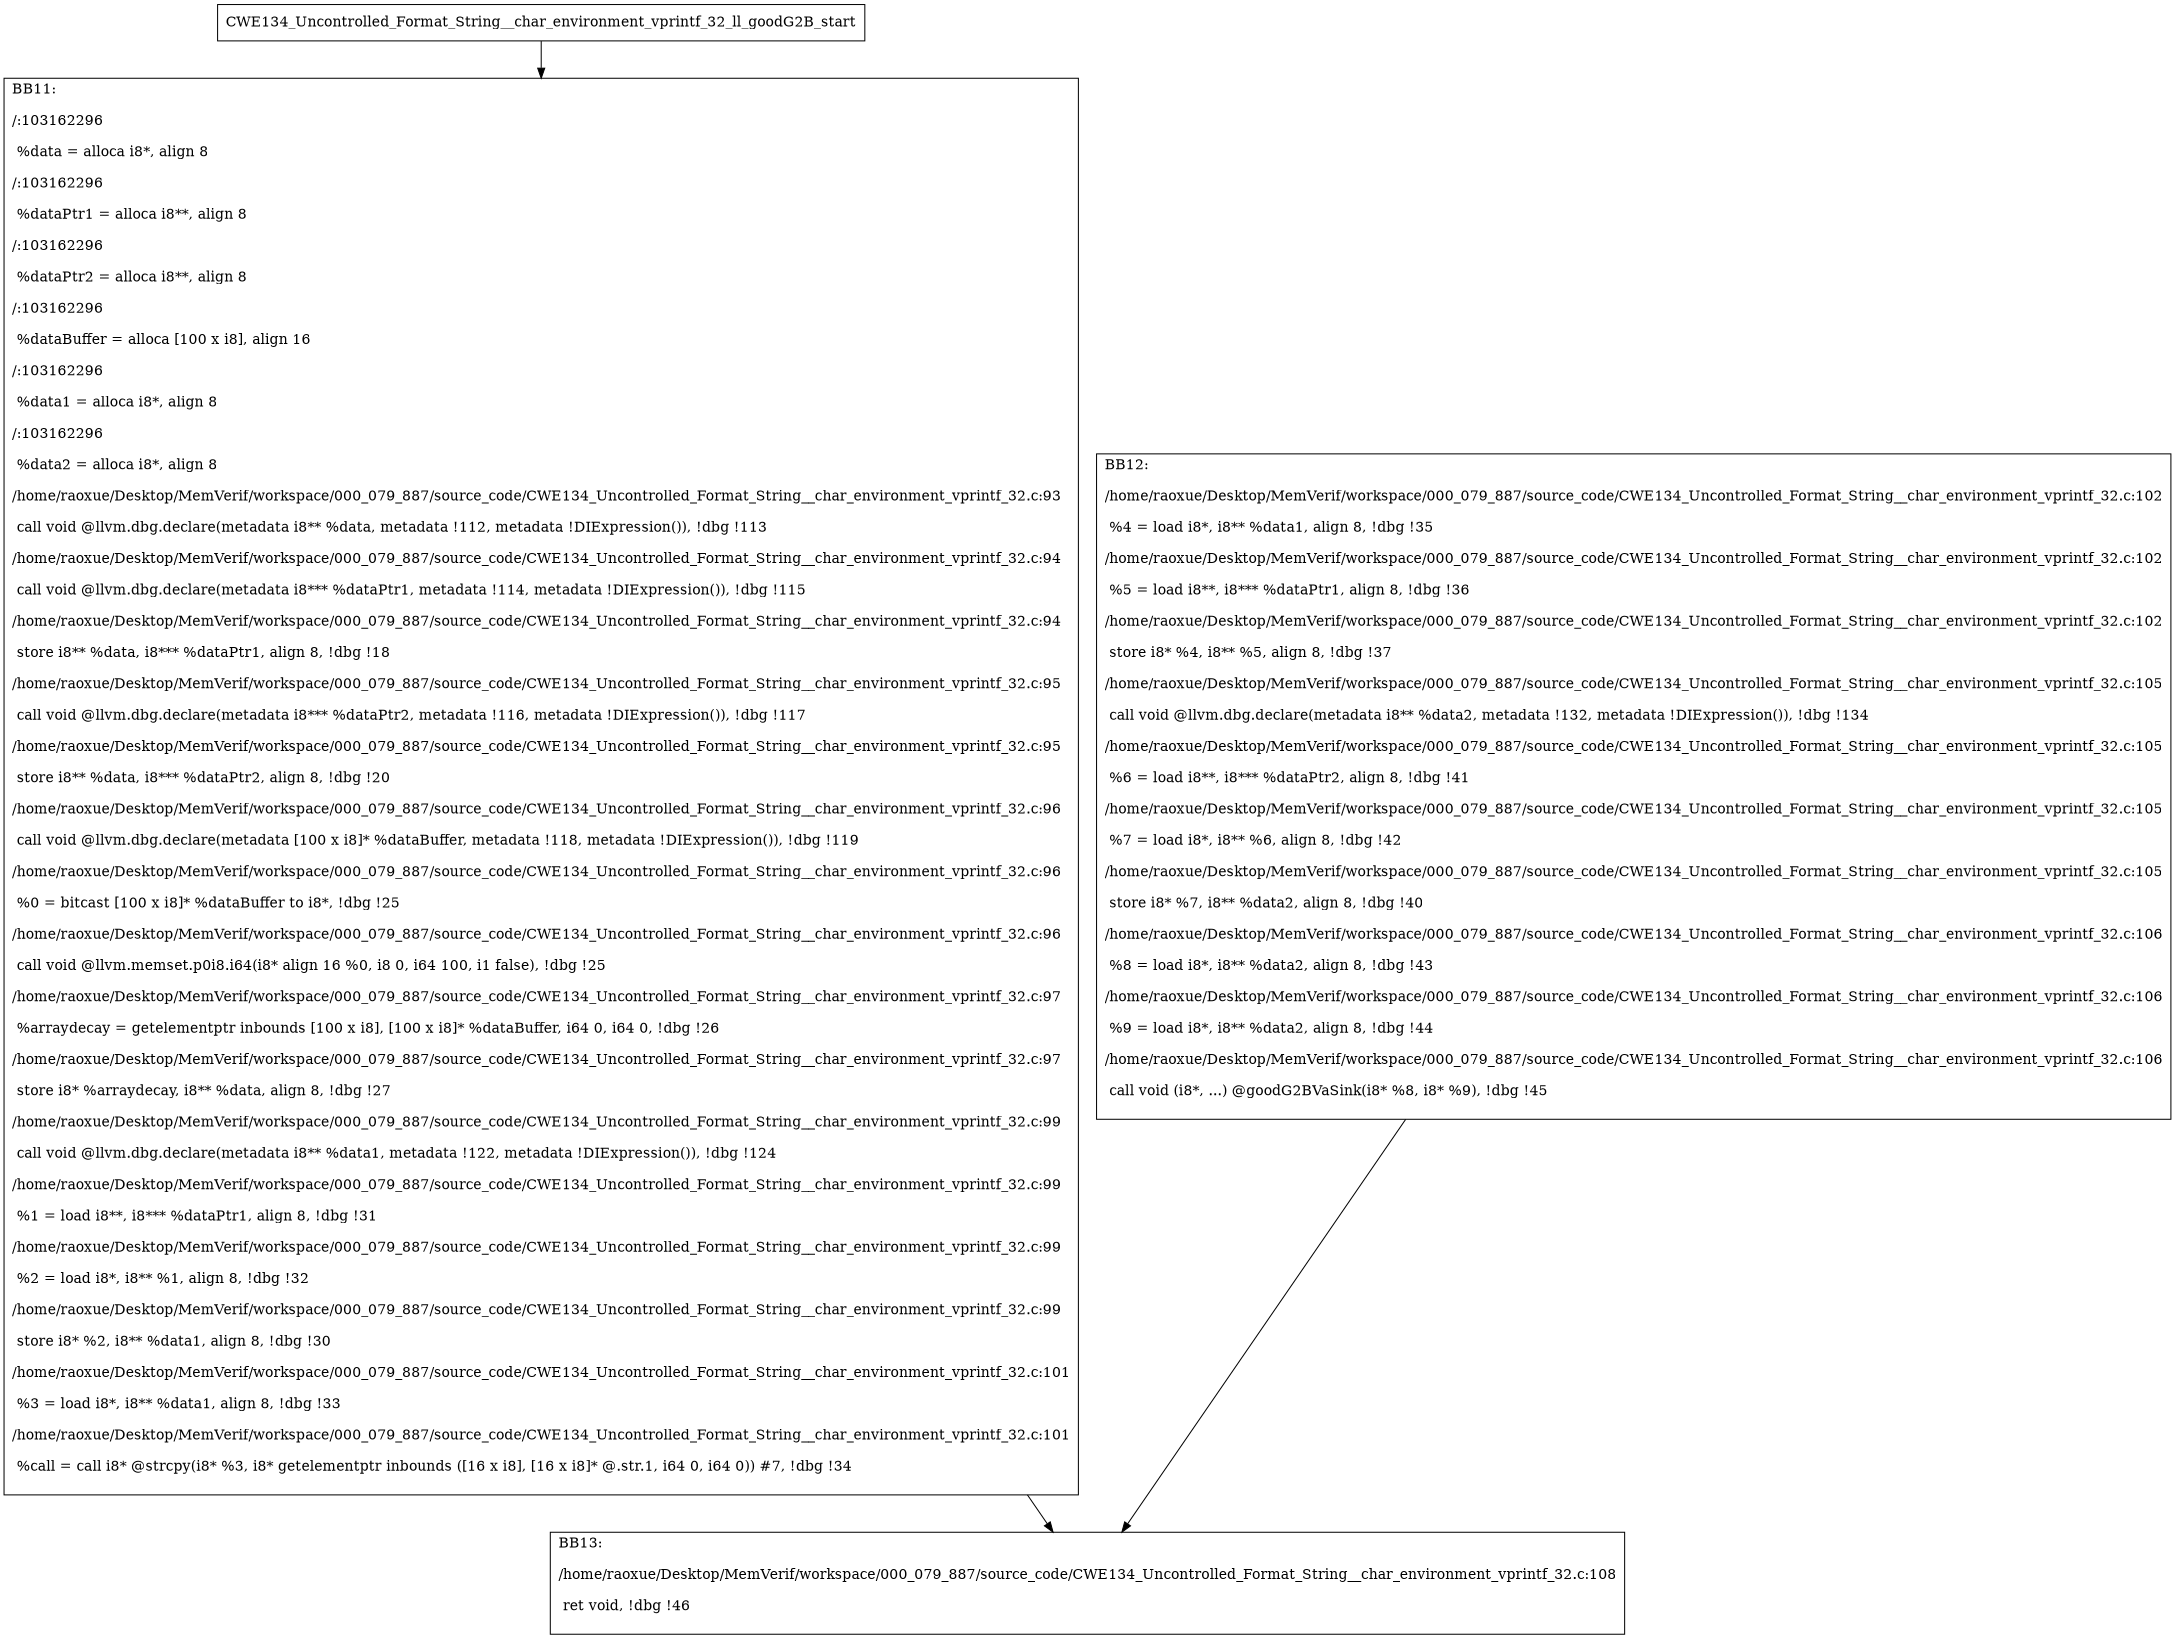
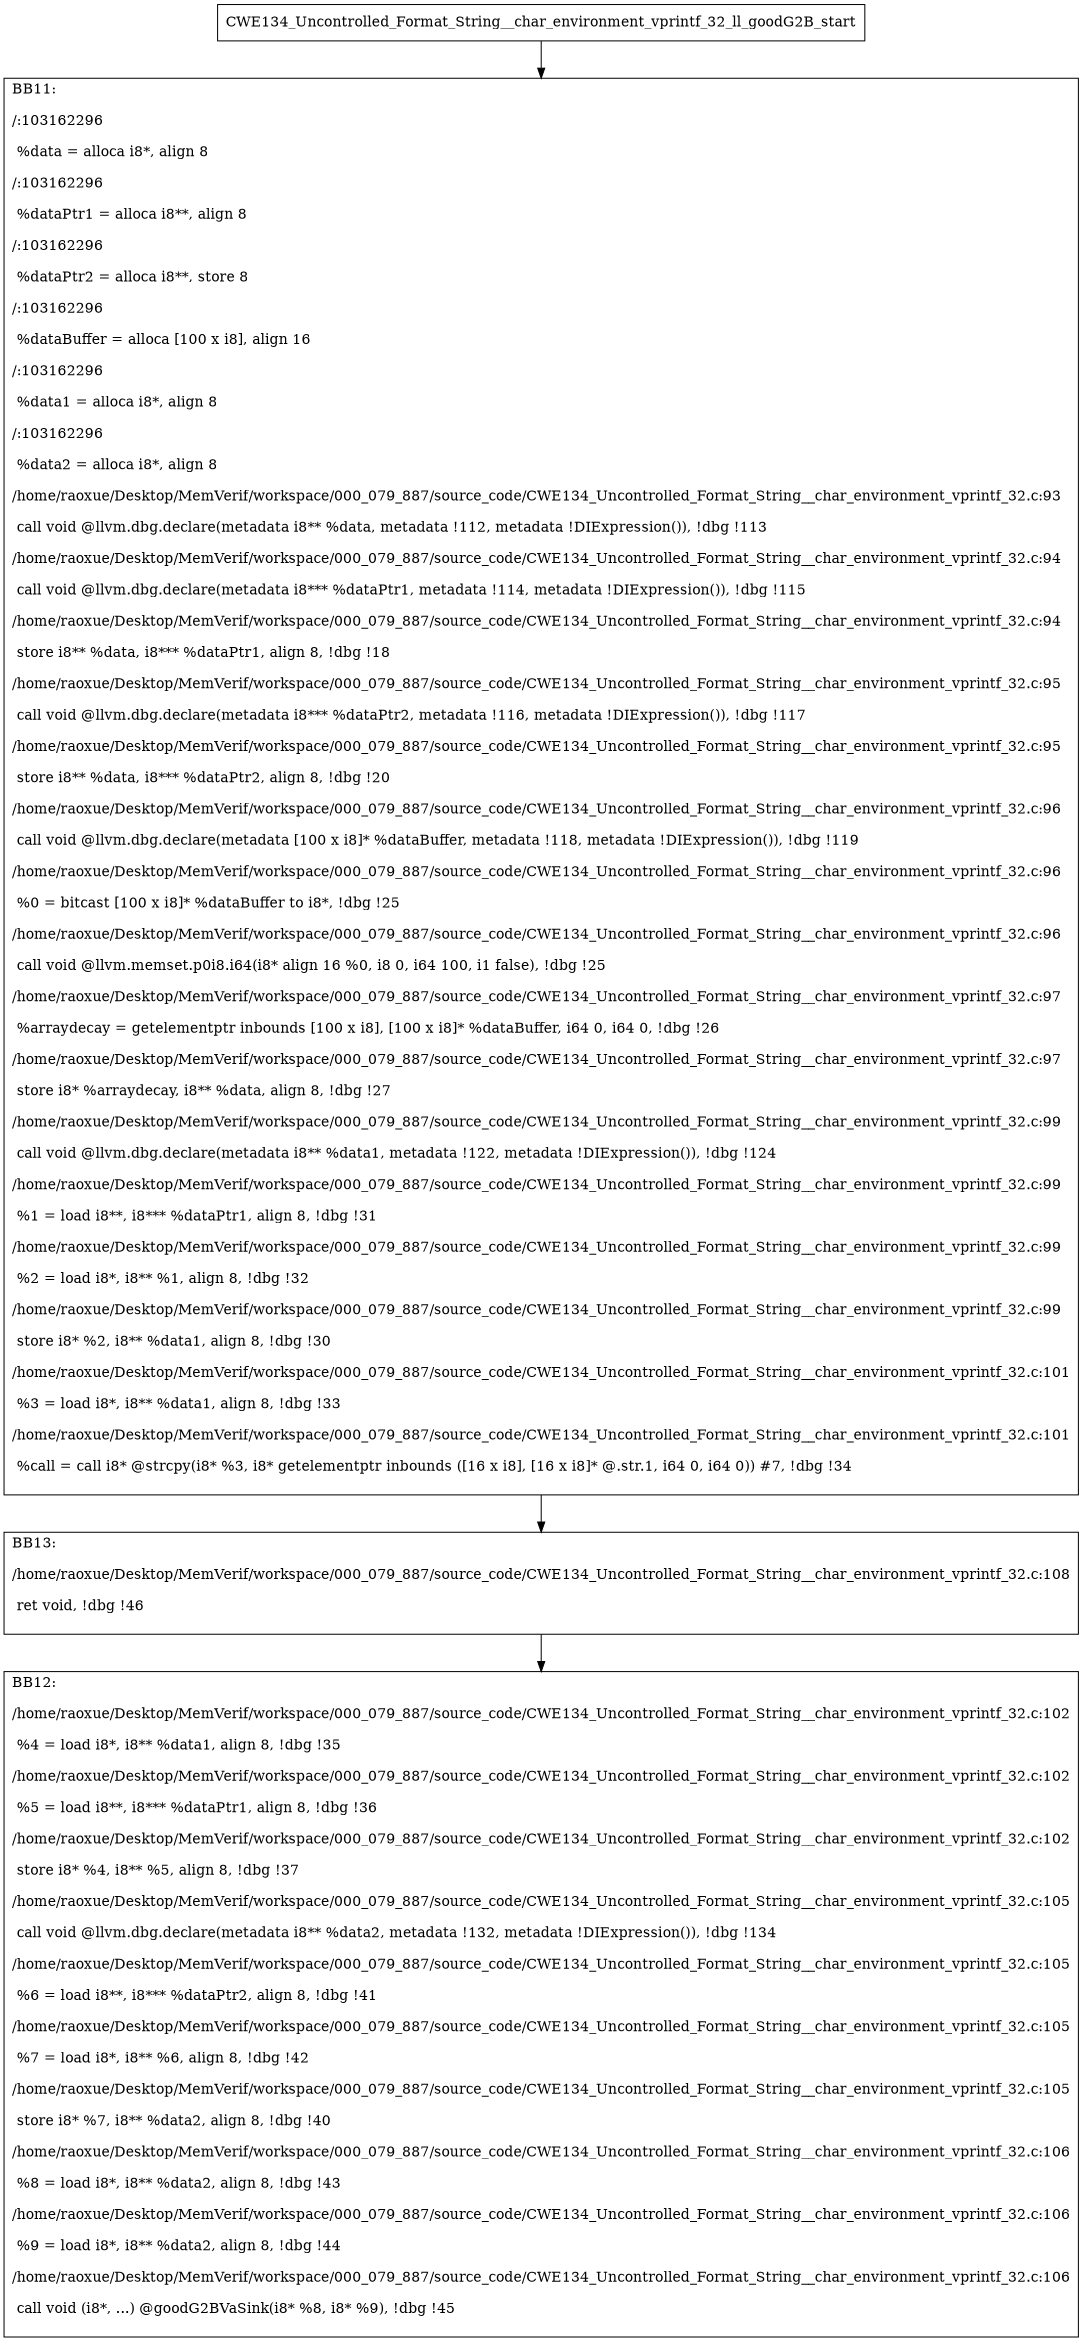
  digraph {
    node [shape=record]
    n1 [label="{CWE134_Uncontrolled_Format_String__char_environment_vprintf_32_ll_goodG2B_start}"]
-   n2 [label="{BB11:\l\l/:103162296\l\n  %data = alloca i8*, align 8\l\n/:103162296\l\n  %dataPtr1 = alloca i8**, align 8\l\n/:103162296\l\n  %dataPtr2 = alloca i8**, align 8\l\n/:103162296\l\n  %dataBuffer = alloca [100 x i8], align 16\l\n/:103162296\l\n  %data1 = alloca i8*, align 8\l\n/:103162296\l\n  %data2 = alloca i8*, align 8\l\n/home/raoxue/Desktop/MemVerif/workspace/000_079_887/source_code/CWE134_Uncontrolled_Format_String__char_environment_vprintf_32.c:93\l\n  call void @llvm.dbg.declare(metadata i8** %data, metadata !112, metadata !DIExpression()), !dbg !113\l\n/home/raoxue/Desktop/MemVerif/workspace/000_079_887/source_code/CWE134_Uncontrolled_Format_String__char_environment_vprintf_32.c:94\l\n  call void @llvm.dbg.declare(metadata i8*** %dataPtr1, metadata !114, metadata !DIExpression()), !dbg !115\l\n/home/raoxue/Desktop/MemVerif/workspace/000_079_887/source_code/CWE134_Uncontrolled_Format_String__char_environment_vprintf_32.c:94\l\n  store i8** %data, i8*** %dataPtr1, align 8, !dbg !18\l\n/home/raoxue/Desktop/MemVerif/workspace/000_079_887/source_code/CWE134_Uncontrolled_Format_String__char_environment_vprintf_32.c:95\l\n  call void @llvm.dbg.declare(metadata i8*** %dataPtr2, metadata !116, metadata !DIExpression()), !dbg !117\l\n/home/raoxue/Desktop/MemVerif/workspace/000_079_887/source_code/CWE134_Uncontrolled_Format_String__char_environment_vprintf_32.c:95\l\n  store i8** %data, i8*** %dataPtr2, align 8, !dbg !20\l\n/home/raoxue/Desktop/MemVerif/workspace/000_079_887/source_code/CWE134_Uncontrolled_Format_String__char_environment_vprintf_32.c:96\l\n  call void @llvm.dbg.declare(metadata [100 x i8]* %dataBuffer, metadata !118, metadata !DIExpression()), !dbg !119\l\n/home/raoxue/Desktop/MemVerif/workspace/000_079_887/source_code/CWE134_Uncontrolled_Format_String__char_environment_vprintf_32.c:96\l\n  %0 = bitcast [100 x i8]* %dataBuffer to i8*, !dbg !25\l\n/home/raoxue/Desktop/MemVerif/workspace/000_079_887/source_code/CWE134_Uncontrolled_Format_String__char_environment_vprintf_32.c:96\l\n  call void @llvm.memset.p0i8.i64(i8* align 16 %0, i8 0, i64 100, i1 false), !dbg !25\l\n/home/raoxue/Desktop/MemVerif/workspace/000_079_887/source_code/CWE134_Uncontrolled_Format_String__char_environment_vprintf_32.c:97\l\n  %arraydecay = getelementptr inbounds [100 x i8], [100 x i8]* %dataBuffer, i64 0, i64 0, !dbg !26\l\n/home/raoxue/Desktop/MemVerif/workspace/000_079_887/source_code/CWE134_Uncontrolled_Format_String__char_environment_vprintf_32.c:97\l\n  store i8* %arraydecay, i8** %data, align 8, !dbg !27\l\n/home/raoxue/Desktop/MemVerif/workspace/000_079_887/source_code/CWE134_Uncontrolled_Format_String__char_environment_vprintf_32.c:99\l\n  call void @llvm.dbg.declare(metadata i8** %data1, metadata !122, metadata !DIExpression()), !dbg !124\l\n/home/raoxue/Desktop/MemVerif/workspace/000_079_887/source_code/CWE134_Uncontrolled_Format_String__char_environment_vprintf_32.c:99\l\n  %1 = load i8**, i8*** %dataPtr1, align 8, !dbg !31\l\n/home/raoxue/Desktop/MemVerif/workspace/000_079_887/source_code/CWE134_Uncontrolled_Format_String__char_environment_vprintf_32.c:99\l\n  %2 = load i8*, i8** %1, align 8, !dbg !32\l\n/home/raoxue/Desktop/MemVerif/workspace/000_079_887/source_code/CWE134_Uncontrolled_Format_String__char_environment_vprintf_32.c:99\l\n  store i8* %2, i8** %data1, align 8, !dbg !30\l\n/home/raoxue/Desktop/MemVerif/workspace/000_079_887/source_code/CWE134_Uncontrolled_Format_String__char_environment_vprintf_32.c:101\l\n  %3 = load i8*, i8** %data1, align 8, !dbg !33\l\n/home/raoxue/Desktop/MemVerif/workspace/000_079_887/source_code/CWE134_Uncontrolled_Format_String__char_environment_vprintf_32.c:101\l\n  %call = call i8* @strcpy(i8* %3, i8* getelementptr inbounds ([16 x i8], [16 x i8]* @.str.1, i64 0, i64 0)) #7, !dbg !34\l\n}"]
+   n2 [label="{BB11:\l\l/:103162296\l\n  %data = alloca i8*, align 8\l\n/:103162296\l\n  %dataPtr1 = alloca i8**, align 8\l\n/:103162296\l\n  %dataPtr2 = alloca i8**, store 8\l\n/:103162296\l\n  %dataBuffer = alloca [100 x i8], align 16\l\n/:103162296\l\n  %data1 = alloca i8*, align 8\l\n/:103162296\l\n  %data2 = alloca i8*, align 8\l\n/home/raoxue/Desktop/MemVerif/workspace/000_079_887/source_code/CWE134_Uncontrolled_Format_String__char_environment_vprintf_32.c:93\l\n  call void @llvm.dbg.declare(metadata i8** %data, metadata !112, metadata !DIExpression()), !dbg !113\l\n/home/raoxue/Desktop/MemVerif/workspace/000_079_887/source_code/CWE134_Uncontrolled_Format_String__char_environment_vprintf_32.c:94\l\n  call void @llvm.dbg.declare(metadata i8*** %dataPtr1, metadata !114, metadata !DIExpression()), !dbg !115\l\n/home/raoxue/Desktop/MemVerif/workspace/000_079_887/source_code/CWE134_Uncontrolled_Format_String__char_environment_vprintf_32.c:94\l\n  store i8** %data, i8*** %dataPtr1, align 8, !dbg !18\l\n/home/raoxue/Desktop/MemVerif/workspace/000_079_887/source_code/CWE134_Uncontrolled_Format_String__char_environment_vprintf_32.c:95\l\n  call void @llvm.dbg.declare(metadata i8*** %dataPtr2, metadata !116, metadata !DIExpression()), !dbg !117\l\n/home/raoxue/Desktop/MemVerif/workspace/000_079_887/source_code/CWE134_Uncontrolled_Format_String__char_environment_vprintf_32.c:95\l\n  store i8** %data, i8*** %dataPtr2, align 8, !dbg !20\l\n/home/raoxue/Desktop/MemVerif/workspace/000_079_887/source_code/CWE134_Uncontrolled_Format_String__char_environment_vprintf_32.c:96\l\n  call void @llvm.dbg.declare(metadata [100 x i8]* %dataBuffer, metadata !118, metadata !DIExpression()), !dbg !119\l\n/home/raoxue/Desktop/MemVerif/workspace/000_079_887/source_code/CWE134_Uncontrolled_Format_String__char_environment_vprintf_32.c:96\l\n  %0 = bitcast [100 x i8]* %dataBuffer to i8*, !dbg !25\l\n/home/raoxue/Desktop/MemVerif/workspace/000_079_887/source_code/CWE134_Uncontrolled_Format_String__char_environment_vprintf_32.c:96\l\n  call void @llvm.memset.p0i8.i64(i8* align 16 %0, i8 0, i64 100, i1 false), !dbg !25\l\n/home/raoxue/Desktop/MemVerif/workspace/000_079_887/source_code/CWE134_Uncontrolled_Format_String__char_environment_vprintf_32.c:97\l\n  %arraydecay = getelementptr inbounds [100 x i8], [100 x i8]* %dataBuffer, i64 0, i64 0, !dbg !26\l\n/home/raoxue/Desktop/MemVerif/workspace/000_079_887/source_code/CWE134_Uncontrolled_Format_String__char_environment_vprintf_32.c:97\l\n  store i8* %arraydecay, i8** %data, align 8, !dbg !27\l\n/home/raoxue/Desktop/MemVerif/workspace/000_079_887/source_code/CWE134_Uncontrolled_Format_String__char_environment_vprintf_32.c:99\l\n  call void @llvm.dbg.declare(metadata i8** %data1, metadata !122, metadata !DIExpression()), !dbg !124\l\n/home/raoxue/Desktop/MemVerif/workspace/000_079_887/source_code/CWE134_Uncontrolled_Format_String__char_environment_vprintf_32.c:99\l\n  %1 = load i8**, i8*** %dataPtr1, align 8, !dbg !31\l\n/home/raoxue/Desktop/MemVerif/workspace/000_079_887/source_code/CWE134_Uncontrolled_Format_String__char_environment_vprintf_32.c:99\l\n  %2 = load i8*, i8** %1, align 8, !dbg !32\l\n/home/raoxue/Desktop/MemVerif/workspace/000_079_887/source_code/CWE134_Uncontrolled_Format_String__char_environment_vprintf_32.c:99\l\n  store i8* %2, i8** %data1, align 8, !dbg !30\l\n/home/raoxue/Desktop/MemVerif/workspace/000_079_887/source_code/CWE134_Uncontrolled_Format_String__char_environment_vprintf_32.c:101\l\n  %3 = load i8*, i8** %data1, align 8, !dbg !33\l\n/home/raoxue/Desktop/MemVerif/workspace/000_079_887/source_code/CWE134_Uncontrolled_Format_String__char_environment_vprintf_32.c:101\l\n  %call = call i8* @strcpy(i8* %3, i8* getelementptr inbounds ([16 x i8], [16 x i8]* @.str.1, i64 0, i64 0)) #7, !dbg !34\l\n}"]
    n3 [label="{BB13:\l\l/home/raoxue/Desktop/MemVerif/workspace/000_079_887/source_code/CWE134_Uncontrolled_Format_String__char_environment_vprintf_32.c:108\l\n  ret void, !dbg !46\l\n}"]
    n4 [label="{BB12:\l\l/home/raoxue/Desktop/MemVerif/workspace/000_079_887/source_code/CWE134_Uncontrolled_Format_String__char_environment_vprintf_32.c:102\l\n  %4 = load i8*, i8** %data1, align 8, !dbg !35\l\n/home/raoxue/Desktop/MemVerif/workspace/000_079_887/source_code/CWE134_Uncontrolled_Format_String__char_environment_vprintf_32.c:102\l\n  %5 = load i8**, i8*** %dataPtr1, align 8, !dbg !36\l\n/home/raoxue/Desktop/MemVerif/workspace/000_079_887/source_code/CWE134_Uncontrolled_Format_String__char_environment_vprintf_32.c:102\l\n  store i8* %4, i8** %5, align 8, !dbg !37\l\n/home/raoxue/Desktop/MemVerif/workspace/000_079_887/source_code/CWE134_Uncontrolled_Format_String__char_environment_vprintf_32.c:105\l\n  call void @llvm.dbg.declare(metadata i8** %data2, metadata !132, metadata !DIExpression()), !dbg !134\l\n/home/raoxue/Desktop/MemVerif/workspace/000_079_887/source_code/CWE134_Uncontrolled_Format_String__char_environment_vprintf_32.c:105\l\n  %6 = load i8**, i8*** %dataPtr2, align 8, !dbg !41\l\n/home/raoxue/Desktop/MemVerif/workspace/000_079_887/source_code/CWE134_Uncontrolled_Format_String__char_environment_vprintf_32.c:105\l\n  %7 = load i8*, i8** %6, align 8, !dbg !42\l\n/home/raoxue/Desktop/MemVerif/workspace/000_079_887/source_code/CWE134_Uncontrolled_Format_String__char_environment_vprintf_32.c:105\l\n  store i8* %7, i8** %data2, align 8, !dbg !40\l\n/home/raoxue/Desktop/MemVerif/workspace/000_079_887/source_code/CWE134_Uncontrolled_Format_String__char_environment_vprintf_32.c:106\l\n  %8 = load i8*, i8** %data2, align 8, !dbg !43\l\n/home/raoxue/Desktop/MemVerif/workspace/000_079_887/source_code/CWE134_Uncontrolled_Format_String__char_environment_vprintf_32.c:106\l\n  %9 = load i8*, i8** %data2, align 8, !dbg !44\l\n/home/raoxue/Desktop/MemVerif/workspace/000_079_887/source_code/CWE134_Uncontrolled_Format_String__char_environment_vprintf_32.c:106\l\n  call void (i8*, ...) @goodG2BVaSink(i8* %8, i8* %9), !dbg !45\l\n}"]
    n1 -> n2
    n2 -> n3
-   n4 -> n3
+   n3 -> n4
  }
